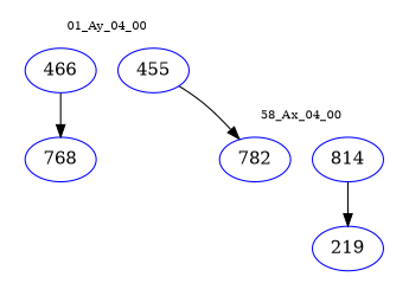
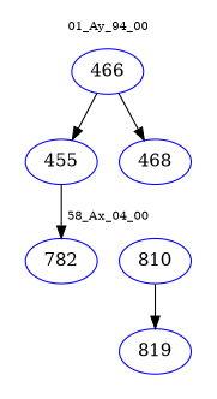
  digraph {
    node [color=blue]
    edge [color=black]
-   n1 [label=814]
+   n1 [label=810]
    n2 [label=782]
-   n3 [label=219]
+   n3 [label=819]
    n4 [label=466]
    n5 [label=455]
-   n6 [label=768]
+   n6 [label=468]
    subgraph cluster_1 {
      color=white
      fontsize=10
      label="58_Ax_04_00"
      n1
      n2
      n3
    }
    subgraph cluster_2 {
      color=white
      fontsize=10
-     label="01_Ay_04_00"
+     label="01_Ay_94_00"
      n4
      n5
      n6
    }
    n1 -> n3
+   n4 -> n5
    n4 -> n6
    n5 -> n2
  }
